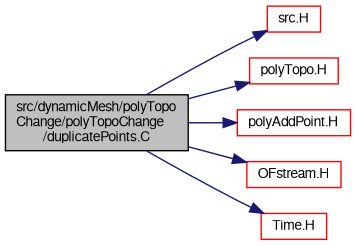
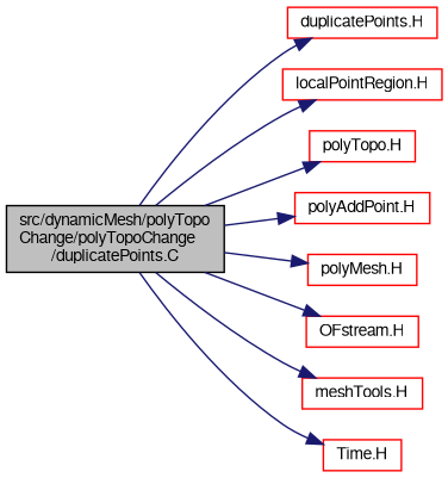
  digraph {
    rankdir=LR
    node [color=red fontname=FreeSans fontsize=10 shape=record]
    edge [color=midnightblue fontname=FreeSans fontsize=10 labelfontname=FreeSans labelfontsize=10 style=solid]
    n1 [color=black fillcolor=grey75 fontcolor=black height=0.2 label="src/dynamicMesh/polyTopo\lChange/polyTopoChange\l/duplicatePoints.C" style=filled width=0.4]
-   n2 [height=0.2 label="src.H" width=0.4]
+   n2 [height=0.2 label="duplicatePoints.H" width=0.4]
+   n3 [height=0.2 label="localPointRegion.H" width=0.4]
    n4 [height=0.2 label="polyTopo.H" width=0.4]
    n5 [height=0.2 label="polyAddPoint.H" width=0.4]
+   n6 [height=0.2 label="polyMesh.H" width=0.4]
    n7 [height=0.2 label="OFstream.H" width=0.4]
+   n8 [height=0.2 label="meshTools.H" width=0.4]
    n9 [height=0.2 label="Time.H" width=0.4]
    n1 -> n2
+   n1 -> n3
    n1 -> n4
    n1 -> n5
+   n1 -> n6
    n1 -> n7
+   n1 -> n8
    n1 -> n9
  }
